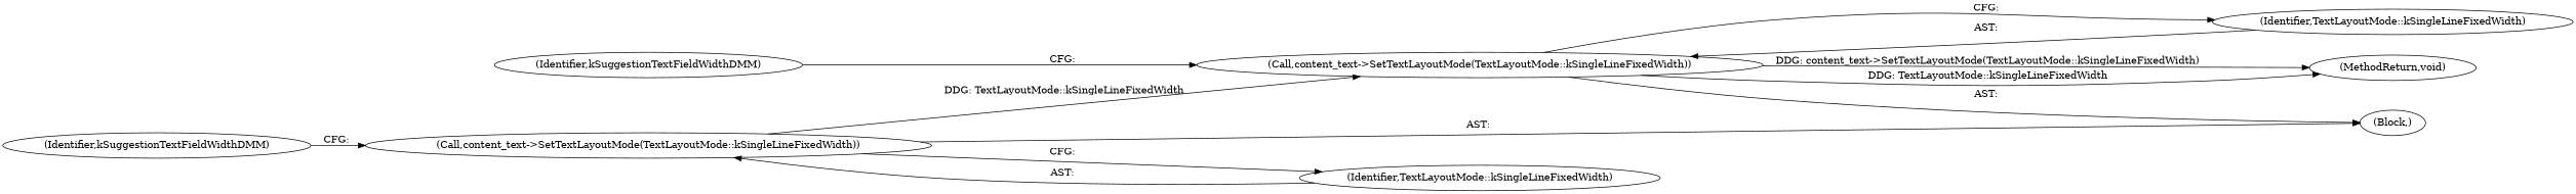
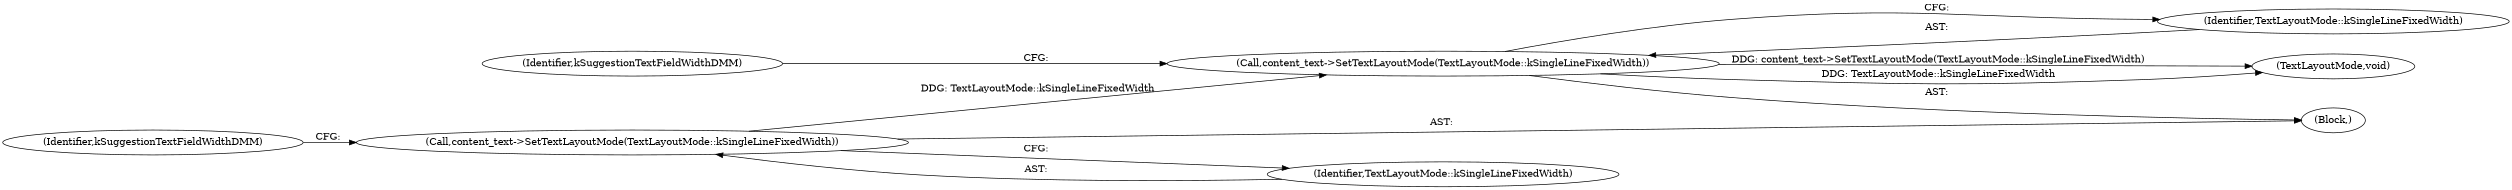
  digraph {
    rankdir=LR
    n1 [label="(Call,content_text->SetTextLayoutMode(TextLayoutMode::kSingleLineFixedWidth))"]
    n2 [label="(Identifier,TextLayoutMode::kSingleLineFixedWidth)"]
-   n3 [label="(MethodReturn,void)"]
+   n3 [label="(TextLayoutMode,void)"]
    n4 [label="(Block,)"]
    n5 [label="(Call,content_text->SetTextLayoutMode(TextLayoutMode::kSingleLineFixedWidth))"]
    n6 [label="(Identifier,TextLayoutMode::kSingleLineFixedWidth)"]
    n7 [label="(Identifier,kSuggestionTextFieldWidthDMM)"]
    n8 [label="(Identifier,kSuggestionTextFieldWidthDMM)"]
    n1 -> n2 [label="CFG: "]
    n1 -> n3 [label="DDG: content_text->SetTextLayoutMode(TextLayoutMode::kSingleLineFixedWidth)"]
    n1 -> n3 [label="DDG: TextLayoutMode::kSingleLineFixedWidth"]
    n1 -> n4 [label="AST: "]
    n2 -> n1 [label="AST: "]
    n5 -> n1 [label="DDG: TextLayoutMode::kSingleLineFixedWidth"]
    n5 -> n4 [label="AST: "]
    n5 -> n6 [label="CFG: "]
    n6 -> n5 [label="AST: "]
    n7 -> n5 [label="CFG: "]
    n8 -> n1 [label="CFG: "]
  }
